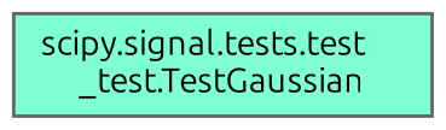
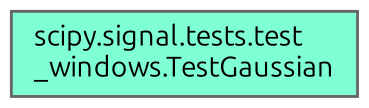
  digraph {
    rankdir=LR
    fontname=Ubuntu
-   n1 [color=grey40 fillcolor=aquamarine fontname=Ubuntu fontsize=10 height=0.2 label="scipy.signal.tests.test\l_test.TestGaussian" shape=box style=filled width=0.4]
+   n1 [color=grey40 fillcolor=aquamarine fontname=Ubuntu fontsize=10 height=0.2 label="scipy.signal.tests.test\l_windows.TestGaussian" shape=box style=filled width=0.4]
  }
